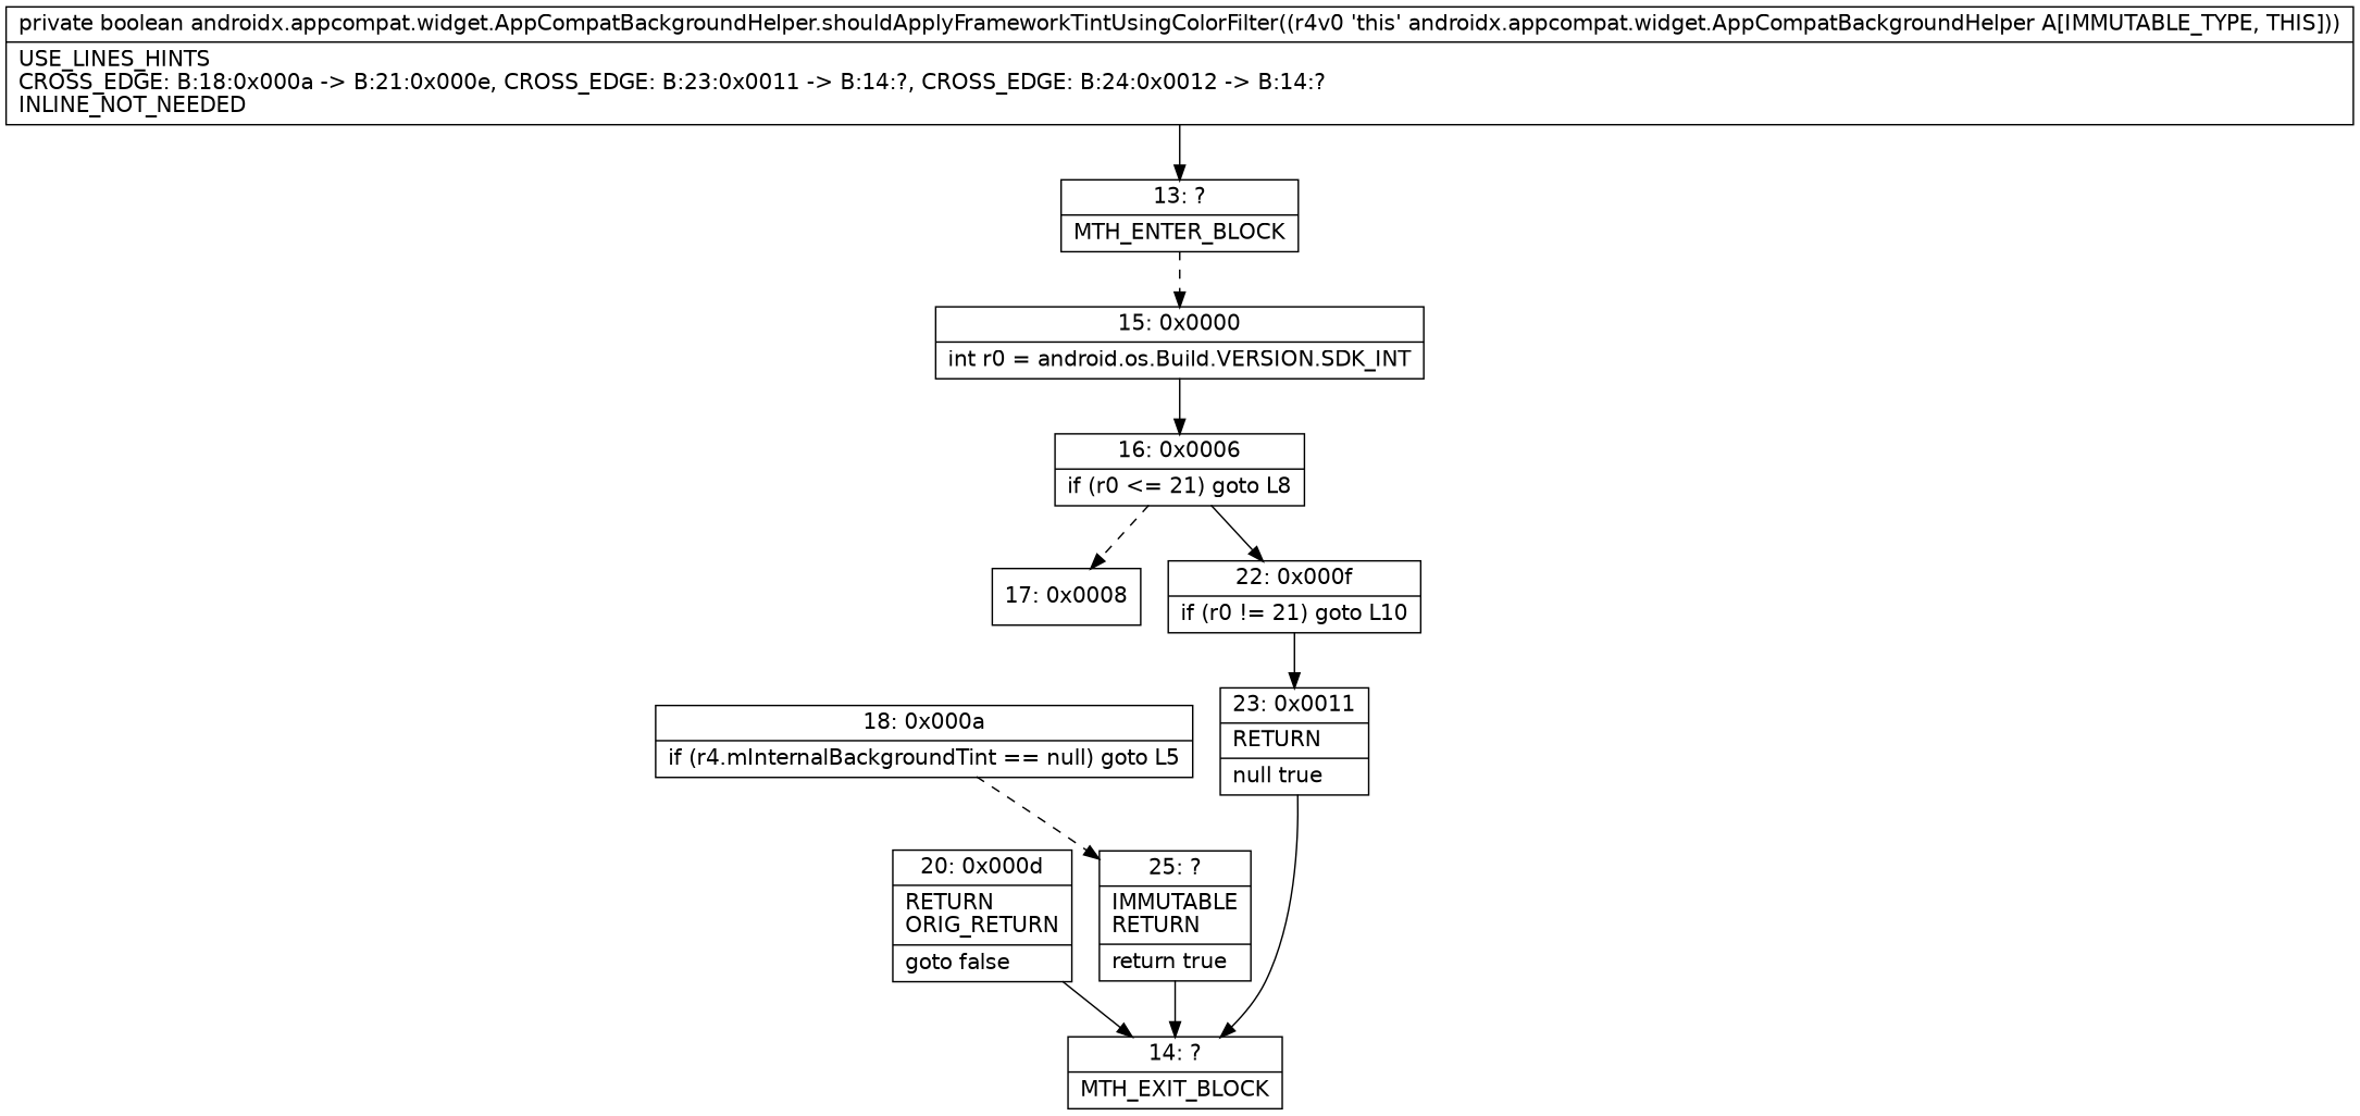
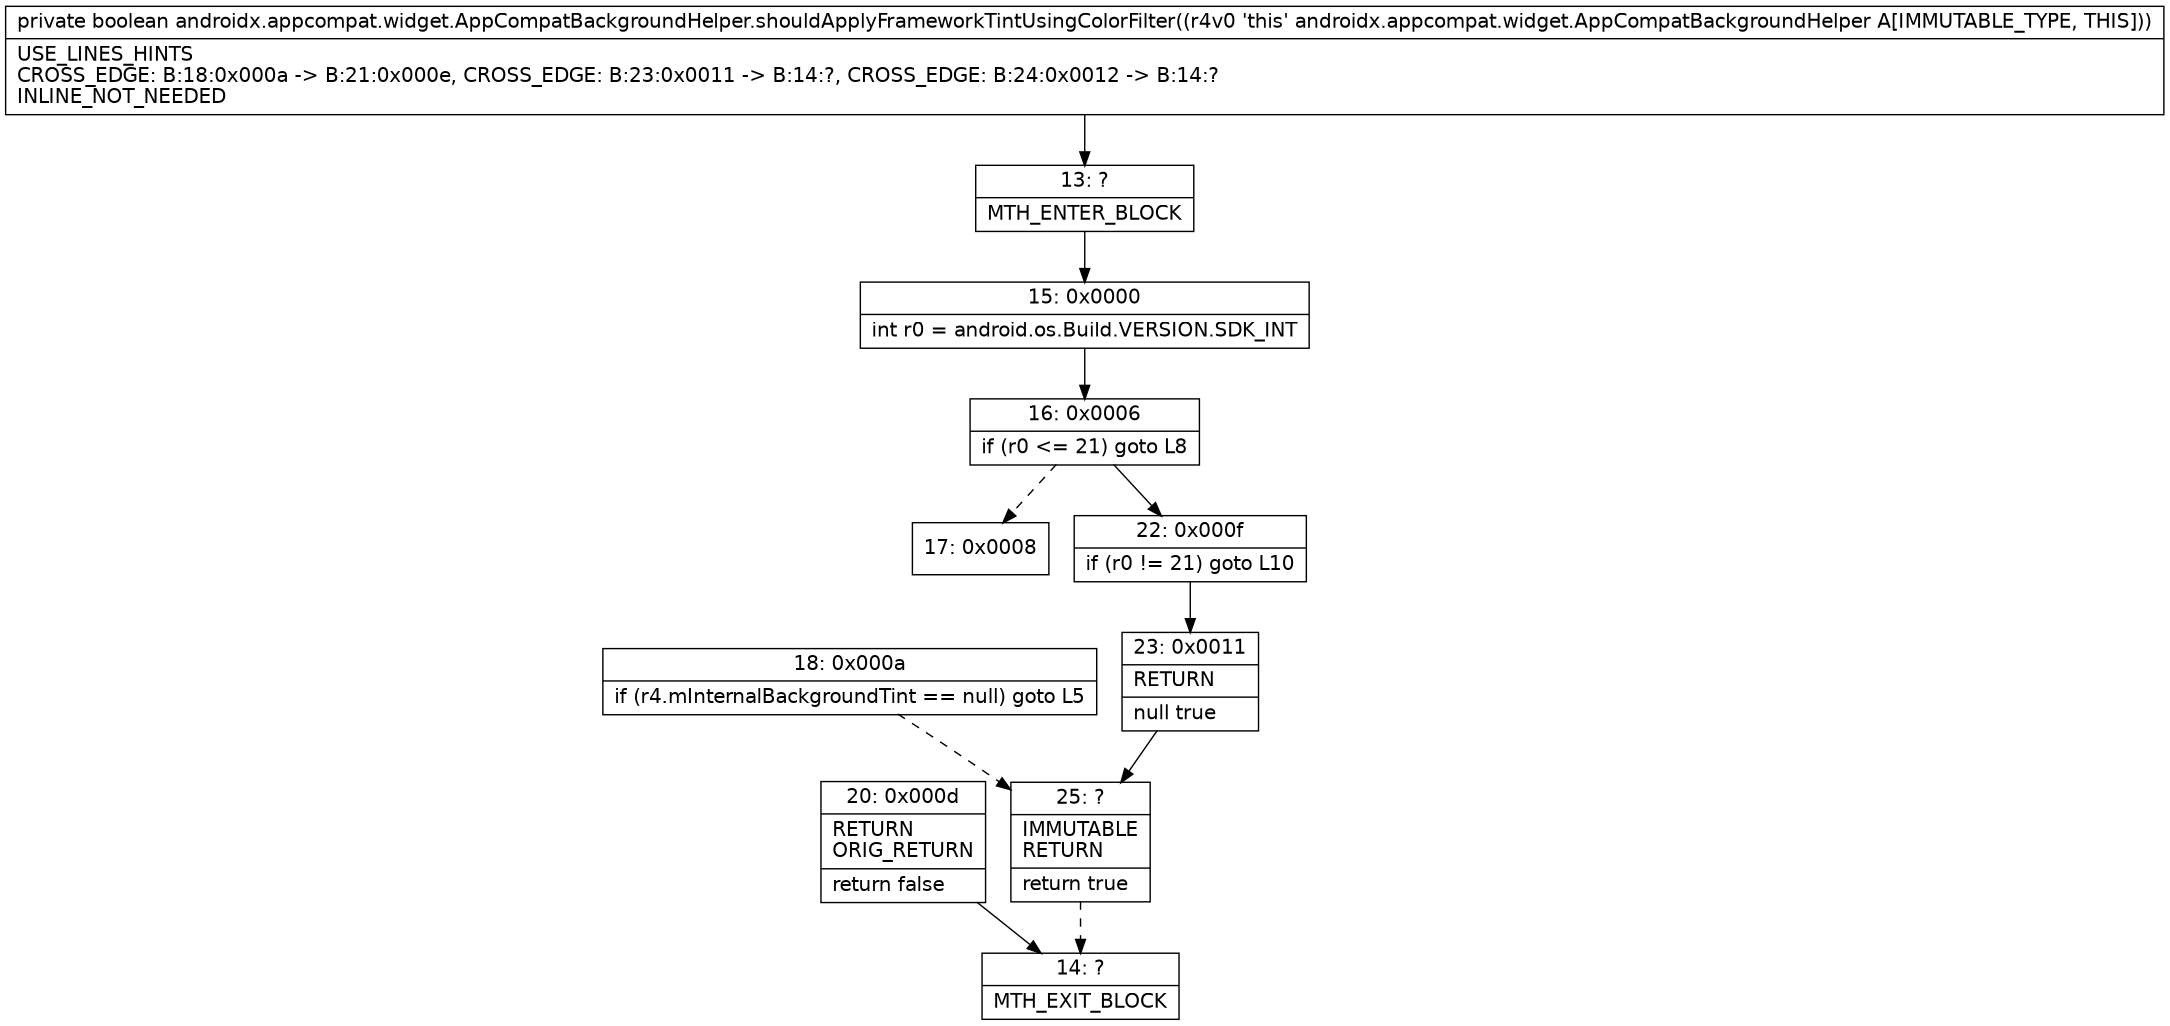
  digraph {
    fontname="DejaVu Sans"
    node [fontname="DejaVu Sans" shape=record]
    edge [fontname="DejaVu Sans"]
    n1 [label="{13\:\ ?|MTH_ENTER_BLOCK\l}"]
    n2 [label="{15\:\ 0x0000|int r0 = android.os.Build.VERSION.SDK_INT\l}"]
    n3 [label="{16\:\ 0x0006|if (r0 \<= 21) goto L8\l}"]
    n4 [label="{17\:\ 0x0008}"]
    n5 [label="{22\:\ 0x000f|if (r0 != 21) goto L10\l}"]
    n6 [label="{23\:\ 0x0011|RETURN\l|null true\l}"]
    n7 [label="{18\:\ 0x000a|if (r4.mInternalBackgroundTint == null) goto L5\l}"]
    n8 [label="{25\:\ ?|IMMUTABLE\lRETURN\l|return true\l}"]
-   n9 [label="{20\:\ 0x000d|RETURN\lORIG_RETURN\l|goto false\l}"]
+   n9 [label="{20\:\ 0x000d|RETURN\lORIG_RETURN\l|return false\l}"]
    n10 [label="{14\:\ ?|MTH_EXIT_BLOCK\l}"]
    n11 [label="{private boolean androidx.appcompat.widget.AppCompatBackgroundHelper.shouldApplyFrameworkTintUsingColorFilter((r4v0 'this' androidx.appcompat.widget.AppCompatBackgroundHelper A[IMMUTABLE_TYPE, THIS]))  | USE_LINES_HINTS\lCROSS_EDGE: B:18:0x000a \-\> B:21:0x000e, CROSS_EDGE: B:23:0x0011 \-\> B:14:?, CROSS_EDGE: B:24:0x0012 \-\> B:14:?\lINLINE_NOT_NEEDED\l}"]
-   n1 -> n2 [style=dashed]
+   n1 -> n2
    n2 -> n3
    n3 -> n4 [style=dashed]
    n3 -> n5
    n5 -> n6 [style=solid]
-   n6 -> n10
+   n6 -> n8
    n7 -> n8 [style=dashed]
-   n8 -> n10
+   n8 -> n10 [style=dashed]
    n9 -> n10
    n11 -> n1
  }
